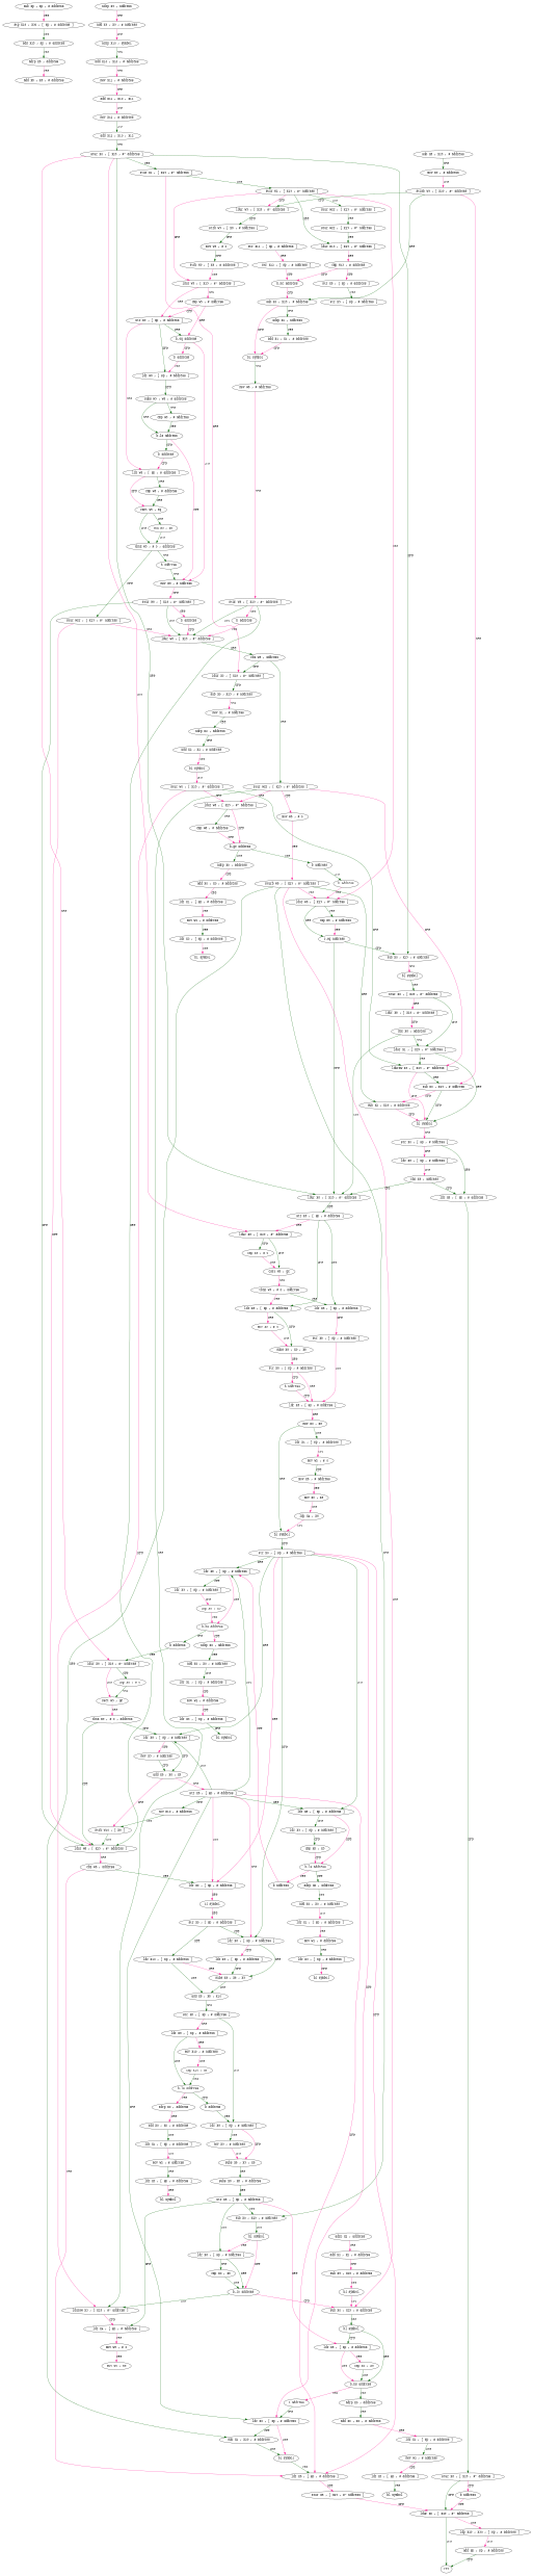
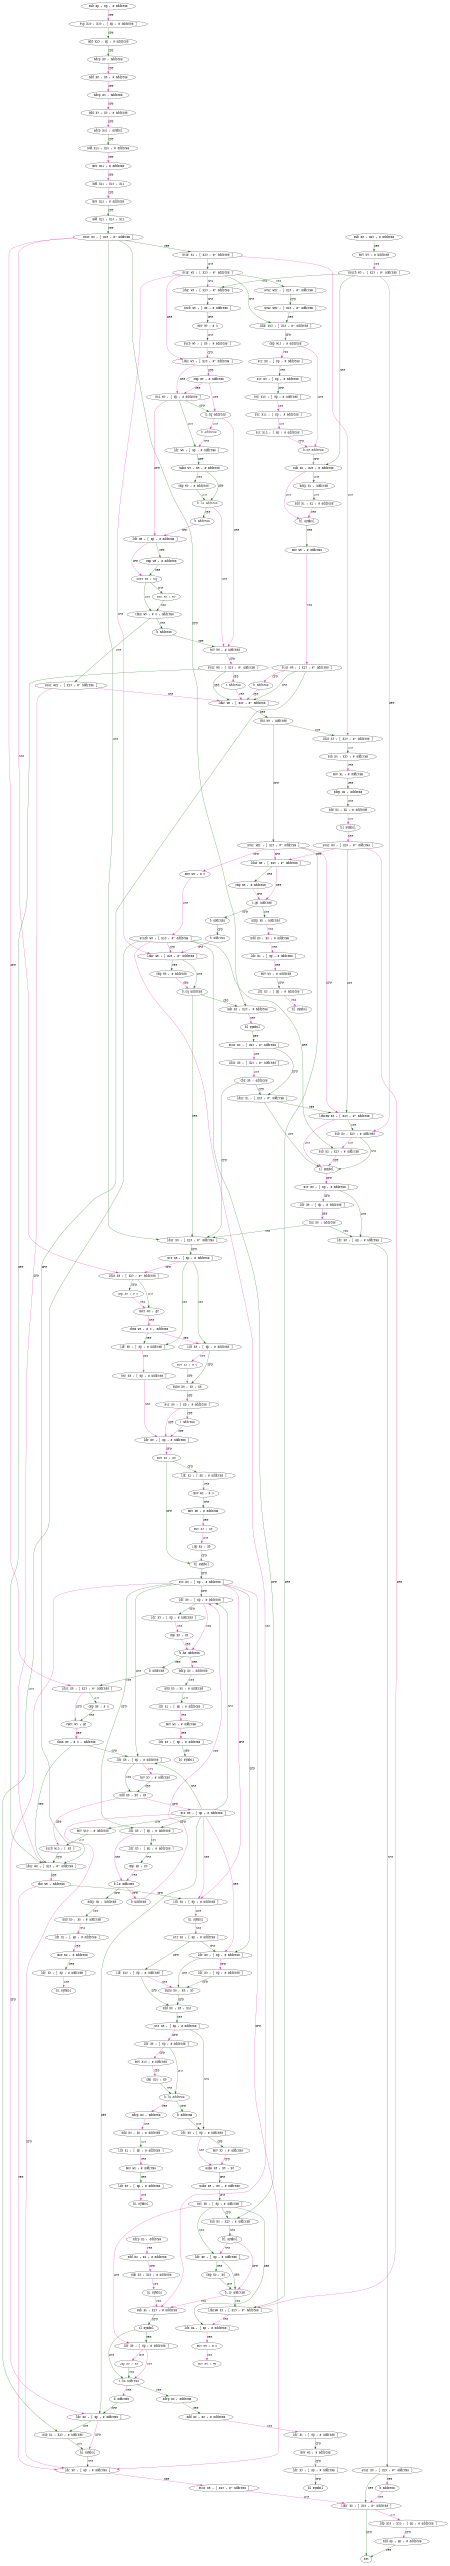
  digraph {
    fontname="Courier Prime"
    node [fontname="Courier Prime"]
    edge [color=darkgreen fontname="Courier Prime"]
    n1 [label="sub sp , sp , # address"]
    n2 [label="stp x29 , x30 , [ sp , # address ]"]
    n3 [label="add x29 , sp , # address"]
    n4 [label="adrp x8 , address"]
    n5 [label="add x8 , x8 , # address"]
    n6 [label="adrp x9 , address"]
    n7 [label="add x9 , x9 , # address"]
    n8 [label="adrp x10 , symbol"]
    n9 [label="add x10 , x10 , # address"]
    n10 [label="mov x11 , # address"]
    n11 [label="add x11 , x10 , x11"]
    n12 [label="mov x12 , # address"]
    n13 [label="add x12 , x10 , x12"]
    n14 [label="stur x0 , [ x29 , #- address ]"]
    n15 [label="stur x1 , [ x29 , #- address ]"]
    n16 [label="ldur x8 , [ x29 , #- address ]"]
    n17 [label="ldur x8 , [ x29 , #- address ]"]
    n18 [label="sub x0 , x29 , # address"]
    n19 [label="ldur x8 , [ x29 , #- address ]"]
    n20 [label="stur w2 , [ x29 , #- address ]"]
    n21 [label="ldur x3 , [ x29 , #- address ]"]
    n22 [label="str x8 , [ sp , # address ]"]
    n23 [label="cmp x8 , # 0"]
    n24 [label="cset w9 , ge"]
    n25 [label="bl symbol"]
    n26 [label="cmp x8 , # 0"]
    n27 [label="cset w9 , ge"]
    n28 [label="stur wzr , [ x29 , #- address ]"]
    n29 [label="ldur w13 , [ x29 , #- address ]"]
    n30 [label="ldur w9 , [ x29 , #- address ]"]
    n31 [label="ldur w9 , [ x29 , #- address ]"]
    n32 [label="ldur w8 , [ x29 , #- address ]"]
    n33 [label="sub x0 , x29 , # address"]
    n34 [label="stur wzr , [ x29 , #- address ]"]
    n35 [label="cmp w13 , # address"]
    n36 [label="strb w9 , [ x8 , # address ]"]
    n37 [label="cmp w9 , # address"]
    n38 [label="str w9 , [ sp , # address ]"]
    n39 [label="cmp w8 , # address"]
    n40 [label="b.eq address"]
    n41 [label="str x8 , [ sp , # address ]"]
    n42 [label="b.ne address"]
    n43 [label="str x9 , [ sp , # address ]"]
    n44 [label="sub x0 , x29 , # address"]
+   n45 [label="str x10 , [ sp , # address ]"]
    n46 [label="str x11 , [ sp , # address ]"]
    n47 [label="str x12 , [ sp , # address ]"]
    n48 [label="sub x8 , x29 , # address"]
    n49 [label="mov w9 , # address"]
    n50 [label="adrp x1 , address"]
    n51 [label="bl symbol"]
    n52 [label="sturb w9 , [ x29 , #- address ]"]
    n53 [label="add x1 , x1 , # address"]
    n54 [label="mov w8 , # address"]
    n55 [label="sub x0 , x29 , # address"]
    n56 [label="sub x2 , x29 , # address"]
    n57 [label="bl symbol"]
    n58 [label="mov w9 , # 0"]
    n59 [label="strb w9 , [ x8 , # address ]"]
    n60 [label="b.eq address"]
    n61 [label="ldr w8 , [ sp , # address ]"]
    n62 [label="ldr w8 , [ sp , # address ]"]
    n63 [label="mov w8 , # address"]
    n64 [label="b address"]
    n65 [label="subs w9 , w8 , # address"]
    n66 [label="cmp w8 , # address"]
    n67 [label="cset w9 , eq"]
    n68 [label="stur w8 , [ x29 , #- address ]"]
    n69 [label="ldur w8 , [ x29 , #- address ]"]
    n70 [label="ldur w8 , [ x29 , #- address ]"]
    n71 [label="b address"]
    n72 [label="stur w8 , [ x29 , #- address ]"]
    n73 [label="b address"]
    n74 [label="cbz w8 , address"]
    n75 [label="cbz w8 , address"]
    n76 [label="stur wzr , [ x29 , #- address ]"]
    n77 [label="cmp w9 , # address"]
    n78 [label="b.ls address"]
    n79 [label="mov w8 , # 0"]
    n80 [label="ldur w8 , [ x29 , #- address ]"]
    n81 [label="ldursw x3 , [ x29 , #- address ]"]
    n82 [label="ldursw x3 , [ x29 , #- address ]"]
    n83 [label="sturb w8 , [ x29 , #- address ]"]
    n84 [label="cmp w8 , # address"]
    n85 [label="b.ge address"]
    n86 [label="ldr x4 , [ sp , # address ]"]
    n87 [label="mov x1 , # address"]
    n88 [label="b address"]
    n89 [label="sub x0 , x29 , # address"]
    n90 [label="sub x0 , x29 , # address"]
    n91 [label="sub x1 , x29 , # address"]
    n92 [label="bl symbol"]
    n93 [label="bl symbol"]
    n94 [label="bl symbol"]
    n95 [label="adrp x2 , address"]
    n96 [label="add x2 , x2 , # address"]
    n97 [label="bl symbol"]
    n98 [label="stur w0 , [ x29 , #- address ]"]
    n99 [label="adrp x0 , address"]
    n100 [label="b address"]
    n101 [label="add x0 , x0 , # address"]
    n102 [label="b address"]
    n103 [label="ldr x1 , [ sp , # address ]"]
    n104 [label="mvn w9 , w9"]
    n105 [label="tbnz w9 , # 0 , address"]
    n106 [label="ldr x8 , [ sp , # address ]"]
    n107 [label="ldr x8 , [ sp , # address ]"]
    n108 [label="str x8 , [ sp , # address ]"]
    n109 [label="mov x9 , # 0"]
    n110 [label="subs x8 , x9 , x8"]
    n111 [label="tbnz w9 , # 0 , address"]
    n112 [label="ldr x8 , [ sp , # address ]"]
    n113 [label="str x8 , [ sp , # address ]"]
    n114 [label="stur x0 , [ x29 , #- address ]"]
    n115 [label="ldur x8 , [ x29 , #- address ]"]
    n116 [label="ldur x1 , [ x29 , #- address ]"]
    n117 [label="cbz x8 , address"]
    n118 [label="str x0 , [ sp , # address ]"]
    n119 [label="mov w2 , # address"]
    n120 [label="ldr x3 , [ sp , # address ]"]
    n121 [label="bl symbol"]
    n122 [label="stur wzr , [ x29 , #- address ]"]
    n123 [label="b address"]
    n124 [label="mov x0 , x8"]
    n125 [label="ldr x1 , [ sp , # address ]"]
    n126 [label="bl symbol"]
    n127 [label="b address"]
    n128 [label="ldr x8 , [ sp , # address ]"]
    n129 [label="ldr x8 , [ sp , # address ]"]
    n130 [label="cbz x8 , address"]
    n131 [label="stur x8 , [ x29 , #- address ]"]
    n132 [label="b address"]
    n133 [label="ldur x0 , [ x29 , #- address ]"]
    n134 [label="adrp x0 , address"]
    n135 [label="add x0 , x0 , # address"]
    n136 [label="ldr x1 , [ sp , # address ]"]
    n137 [label="mov w2 , # address"]
    n138 [label="ldr x3 , [ sp , # address ]"]
    n139 [label="bl symbol"]
    n140 [label="b address"]
    n141 [label="ldr x8 , [ sp , # address ]"]
    n142 [label="ldr x9 , [ sp , # address ]"]
    n143 [label="b.hs address"]
    n144 [label="cmp x8 , x9"]
    n145 [label="adrp x0 , address"]
    n146 [label="b address"]
    n147 [label="mov w2 , # 0"]
    n148 [label="str x0 , [ sp , # address ]"]
    n149 [label="mov x8 , # address"]
    n150 [label="mov x3 , x8"]
    n151 [label="ldp x4 , x8"]
    n152 [label="ldr x8 , [ sp , # address ]"]
    n153 [label="ldr x8 , [ sp , # address ]"]
    n154 [label="ldr x8 , [ sp , # address ]"]
    n155 [label="ldr x0 , [ sp , # address ]"]
    n156 [label="ldr x8 , [ sp , # address ]"]
    n157 [label="ldr x0 , [ sp , # address ]"]
    n158 [label="ldr x9 , [ sp , # address ]"]
    n159 [label="b.ls address"]
    n160 [label="mov x9 , # address"]
    n161 [label="add x8 , x8 , x9"]
    n162 [label="stur x8 , [ x29 , #- address ]"]
    n163 [label="bl symbol"]
    n164 [label="ldr x9 , [ sp , # address ]"]
    n165 [label="subs x8 , x8 , x9"]
    n166 [label="cmp x8 , x9"]
    n167 [label="ldp x29 , x30 , [ sp , # address ]"]
    n168 [label=ret]
    n169 [label="add sp , sp , # address"]
    n170 [label="add x0 , x0 , # address"]
    n171 [label="ldr x1 , [ sp , # address ]"]
    n172 [label="mov w2 , # address"]
    n173 [label="ldr x3 , [ sp , # address ]"]
    n174 [label="bl symbol"]
    n175 [label="tbnz w9 , # 0 , address"]
    n176 [label="str x8 , [ sp , # address ]"]
    n177 [label="strb w10 , [ x8 ]"]
    n178 [label="str x0 , [ sp , # address ]"]
    n179 [label="mov w10 , # address"]
    n180 [label="ldr x10 , [ sp , # address ]"]
    n181 [label="add x8 , x8 , x10"]
    n182 [label="str x8 , [ sp , # address ]"]
    n183 [label="ldr x8 , [ sp , # address ]"]
    n184 [label="ldr x8 , [ sp , # address ]"]
    n185 [label="mov x10 , # address"]
    n186 [label="b.ls address"]
    n187 [label="mov x9 , # address"]
    n188 [label="subs x8 , x9 , x8"]
    n189 [label="cmp x10 , x8"]
    n190 [label="adrp x0 , address"]
    n191 [label="b address"]
    n192 [label="add x0 , x0 , # address"]
    n193 [label="ldr x1 , [ sp , # address ]"]
    n194 [label="mov w2 , # address"]
    n195 [label="ldr x3 , [ sp , # address ]"]
    n196 [label="bl symbol"]
    n197 [label="subs x8 , x8 , # address"]
    n198 [label="str x8 , [ sp , # address ]"]
    n199 [label="ldr x8 , [ sp , # address ]"]
    n200 [label="ldr x8 , [ sp , # address ]"]
    n201 [label="b.lo address"]
    n202 [label="cmp x0 , x8"]
    n203 [label="b.hs address"]
    n204 [label="cmp x0 , x8"]
    n205 [label="mov w8 , # 0"]
    n206 [label="adrp x0 , address"]
    n207 [label="b address"]
    n208 [label="add x0 , x0 , # address"]
    n209 [label="ldr x1 , [ sp , # address ]"]
    n210 [label="mov w0 , w8"]
    n211 [label="adrp x2 , address"]
    n212 [label="add x2 , x2 , # address"]
    n213 [label="sub x5 , x29 , # address"]
    n214 [label="bl symbol"]
    n215 [label="mov w2 , # address"]
    n216 [label="ldr x3 , [ sp , # address ]"]
    n217 [label="bl symbol"]
    n1 -> n2 [color=deeppink label=CFG]
    n2 -> n3 [label=CFG]
    n3 -> n4 [label=CFG]
    n4 -> n5 [color=deeppink label=CFG]
+   n5 -> n6 [color=deeppink label=CFG]
    n6 -> n7 [color=deeppink label=CFG]
    n7 -> n8 [color=deeppink label=DFG]
    n8 -> n9 [label=CFG]
    n9 -> n10 [color=deeppink label=CFG]
    n10 -> n11 [color=deeppink label=CFG]
    n11 -> n12 [color=deeppink label=CFG]
    n12 -> n13 [label=CFG]
    n13 -> n14 [label=CFG]
    n14 -> n15 [label=CFG]
    n14 -> n16 [label=DFG]
    n14 -> n17 [color=deeppink label=DFG]
    n14 -> n18 [label=DFG]
    n14 -> n19 [color=deeppink label=DFG]
    n15 -> n20 [label=CFG]
    n15 -> n21 [color=deeppink label=DFG]
    n16 -> n22 [label=DFG]
    n17 -> n23 [label=CFG]
    n17 -> n24 [label=DFG]
    n18 -> n25 [color=deeppink label=DFG]
    n19 -> n26 [label=CFG]
    n19 -> n27 [color=deeppink label=DFG]
    n20 -> n28 [label=CFG]
    n20 -> n29 [label=DFG]
    n20 -> n30 [color=deeppink label=DFG]
    n20 -> n31 [color=deeppink label=DFG]
    n20 -> n32 [color=deeppink label=DFG]
    n21 -> n33 [label=CFG]
    n22 -> n17 [color=deeppink label=CFG]
    n22 -> n106 [label=DFG]
    n22 -> n107 [label=DFG]
    n23 -> n24 [color=deeppink label=CFG]
    n24 -> n111 [color=deeppink label=DFG]
    n25 -> n114 [label=DFG]
    n26 -> n27 [label=CFG]
    n27 -> n175 [color=deeppink label=DFG]
    n28 -> n34 [label=CFG]
    n29 -> n35 [color=deeppink label=DFG]
    n30 -> n36 [label=DFG]
    n31 -> n37 [color=deeppink label=DFG]
    n31 -> n38 [color=deeppink label=DFG]
    n32 -> n39 [label=CFG]
    n32 -> n40 [label=DFG]
    n33 -> n87 [color=deeppink label=CFG]
    n34 -> n29 [label=CFG]
    n35 -> n41 [color=deeppink label=CFG]
    n35 -> n42 [color=deeppink label=DFG]
    n36 -> n58 [label=CFG]
    n37 -> n38 [color=deeppink label=CFG]
    n37 -> n60 [color=deeppink label=DFG]
    n38 -> n60 [label=CFG]
    n38 -> n61 [label=DFG]
    n38 -> n62 [color=deeppink label=DFG]
    n39 -> n40 [color=deeppink label=CFG]
    n40 -> n16 [label=CFG]
    n40 -> n18 [label=CFG]
    n41 -> n43 [label=CFG]
    n42 -> n44 [color=deeppink label=CFG]
+   n43 -> n45 [label=CFG]
    n44 -> n50 [label=CFG]
    n44 -> n51 [color=deeppink label=DFG]
+   n45 -> n46 [color=deeppink label=CFG]
    n46 -> n47 [color=deeppink label=CFG]
    n47 -> n42 [color=deeppink label=CFG]
    n48 -> n49 [label=CFG]
    n49 -> n52 [color=deeppink label=CFG]
    n50 -> n53 [label=CFG]
    n51 -> n54 [label=CFG]
    n52 -> n30 [label=CFG]
    n52 -> n44 [label=DFG]
    n52 -> n55 [color=deeppink label=DFG]
    n53 -> n51 [color=deeppink label=CFG]
    n54 -> n72 [color=deeppink label=CFG]
    n55 -> n56 [color=deeppink label=CFG]
    n55 -> n57 [label=DFG]
    n56 -> n57 [color=deeppink label=DFG]
    n57 -> n118 [color=deeppink label=DFG]
    n58 -> n59 [label=CFG]
    n59 -> n31 [color=deeppink label=CFG]
    n60 -> n63 [color=deeppink label=CFG]
    n60 -> n64 [color=deeppink label=CFG]
    n61 -> n65 [label=DFG]
    n62 -> n66 [label=CFG]
    n62 -> n67 [color=deeppink label=DFG]
    n63 -> n68 [color=deeppink label=CFG]
    n64 -> n61 [color=deeppink label=CFG]
    n65 -> n77 [label=CFG]
    n65 -> n78 [label=DFG]
    n66 -> n67 [label=CFG]
    n67 -> n104 [label=DFG]
    n67 -> n105 [label=DFG]
    n68 -> n69 [label=DFG]
    n68 -> n70 [label=DFG]
    n68 -> n71 [color=deeppink label=CFG]
    n69 -> n74 [label=DFG]
    n70 -> n75 [color=deeppink label=DFG]
    n71 -> n69 [color=deeppink label=CFG]
    n72 -> n69 [label=DFG]
    n72 -> n70 [label=DFG]
    n72 -> n73 [color=deeppink label=CFG]
    n73 -> n69 [color=deeppink label=CFG]
    n74 -> n21 [label=CFG]
    n74 -> n76 [label=CFG]
    n75 -> n154 [color=deeppink label=CFG]
    n75 -> n155 [label=CFG]
    n76 -> n79 [color=deeppink label=CFG]
    n76 -> n80 [color=deeppink label=DFG]
    n76 -> n81 [color=deeppink label=DFG]
    n76 -> n82 [label=DFG]
    n77 -> n78 [label=CFG]
    n78 -> n63 [color=deeppink label=CFG]
    n78 -> n88 [label=CFG]
    n79 -> n83 [color=deeppink label=CFG]
    n80 -> n84 [label=CFG]
    n80 -> n85 [color=deeppink label=DFG]
    n81 -> n55 [label=CFG]
    n81 -> n57 [color=deeppink label=DFG]
    n82 -> n86 [color=deeppink label=CFG]
    n83 -> n32 [color=deeppink label=CFG]
    n83 -> n56 [label=DFG]
    n83 -> n89 [label=DFG]
    n83 -> n90 [color=deeppink label=DFG]
    n83 -> n91 [label=DFG]
    n84 -> n85 [color=deeppink label=CFG]
    n85 -> n99 [label=CFG]
    n85 -> n100 [label=CFG]
    n86 -> n205 [color=deeppink label=CFG]
    n87 -> n95 [label=CFG]
    n88 -> n62 [color=deeppink label=CFG]
    n89 -> n92 [label=DFG]
    n90 -> n93 [label=DFG]
    n91 -> n94 [label=DFG]
    n92 -> n199 [color=deeppink label=CFG]
    n92 -> n201 [color=deeppink label=DFG]
    n93 -> n200 [label=CFG]
    n93 -> n203 [label=DFG]
    n94 -> n154 [label=CFG]
    n95 -> n96 [label=CFG]
    n96 -> n97 [color=deeppink label=CFG]
    n97 -> n98 [color=deeppink label=DFG]
    n98 -> n80 [color=deeppink label=DFG]
    n98 -> n81 [label=DFG]
    n98 -> n82 [color=deeppink label=DFG]
    n99 -> n101 [color=deeppink label=CFG]
    n100 -> n102 [label=CFG]
    n101 -> n103 [color=deeppink label=CFG]
    n102 -> n32 [color=deeppink label=CFG]
    n103 -> n119 [color=deeppink label=CFG]
    n104 -> n105 [label=DFG]
    n105 -> n122 [label=CFG]
    n105 -> n123 [label=CFG]
    n106 -> n108 [color=deeppink label=DFG]
    n107 -> n109 [color=deeppink label=CFG]
    n107 -> n110 [label=DFG]
    n108 -> n112 [color=deeppink label=DFG]
    n109 -> n110 [color=deeppink label=CFG]
    n110 -> n113 [color=deeppink label=DFG]
    n111 -> n106 [label=CFG]
    n111 -> n107 [color=deeppink label=CFG]
    n112 -> n124 [color=deeppink label=DFG]
    n113 -> n112 [color=deeppink label=DFG]
    n113 -> n127 [color=deeppink label=CFG]
    n114 -> n115 [color=deeppink label=DFG]
    n114 -> n116 [label=DFG]
    n115 -> n117 [color=deeppink label=DFG]
    n116 -> n57 [label=DFG]
    n116 -> n81 [label=CFG]
    n117 -> n16 [label=CFG]
    n117 -> n116 [label=CFG]
    n118 -> n128 [color=deeppink label=DFG]
    n118 -> n129 [label=DFG]
    n119 -> n120 [label=CFG]
    n120 -> n121 [color=deeppink label=CFG]
    n122 -> n69 [color=deeppink label=DFG]
    n122 -> n70 [color=deeppink label=DFG]
    n123 -> n63 [label=CFG]
    n124 -> n125 [label=CFG]
    n124 -> n126 [label=DFG]
    n125 -> n147 [color=deeppink label=CFG]
    n126 -> n148 [label=DFG]
    n127 -> n112 [color=deeppink label=CFG]
    n128 -> n130 [color=deeppink label=DFG]
    n129 -> n131 [label=DFG]
    n130 -> n16 [label=CFG]
    n130 -> n129 [label=CFG]
    n131 -> n132 [color=deeppink label=CFG]
    n131 -> n133 [label=DFG]
    n132 -> n133 [color=deeppink label=CFG]
    n133 -> n167 [color=deeppink label=CFG]
    n133 -> n168 [label=DFG]
    n134 -> n135 [label=CFG]
    n135 -> n136 [color=deeppink label=CFG]
    n136 -> n137 [color=deeppink label=CFG]
    n137 -> n138 [label=CFG]
    n138 -> n139 [color=deeppink label=CFG]
    n140 -> n141 [color=deeppink label=CFG]
    n141 -> n142 [label=CFG]
    n141 -> n143 [color=deeppink label=DFG]
    n142 -> n144 [color=deeppink label=CFG]
    n143 -> n145 [color=deeppink label=CFG]
    n143 -> n146 [label=CFG]
    n144 -> n143 [color=deeppink label=CFG]
    n145 -> n170 [label=CFG]
    n146 -> n19 [label=CFG]
    n147 -> n149 [label=CFG]
    n148 -> n141 [label=DFG]
    n148 -> n152 [label=DFG]
    n148 -> n153 [label=DFG]
    n148 -> n154 [color=deeppink label=DFG]
    n148 -> n155 [color=deeppink label=DFG]
    n148 -> n156 [label=DFG]
    n148 -> n157 [color=deeppink label=DFG]
    n149 -> n150 [color=deeppink label=CFG]
    n150 -> n151 [color=deeppink label=CFG]
    n151 -> n126 [color=deeppink label=CFG]
    n152 -> n158 [label=CFG]
    n152 -> n159 [color=deeppink label=DFG]
    n153 -> n160 [color=deeppink label=CFG]
    n153 -> n161 [label=DFG]
    n154 -> n162 [color=deeppink label=DFG]
    n155 -> n163 [color=deeppink label=DFG]
    n156 -> n164 [color=deeppink label=CFG]
    n156 -> n165 [label=DFG]
    n157 -> n91 [label=CFG]
    n157 -> n94 [color=deeppink label=DFG]
    n158 -> n166 [label=CFG]
    n159 -> n134 [label=CFG]
    n159 -> n140 [color=deeppink label=CFG]
    n160 -> n161 [label=CFG]
    n161 -> n176 [color=deeppink label=DFG]
    n161 -> n177 [color=deeppink label=DFG]
    n162 -> n133 [color=deeppink label=DFG]
    n163 -> n178 [color=deeppink label=DFG]
    n164 -> n165 [label=CFG]
    n165 -> n181 [label=DFG]
    n166 -> n159 [color=deeppink label=CFG]
    n167 -> n169 [color=deeppink label=DFG]
    n169 -> n168 [label=CFG]
    n170 -> n171 [label=CFG]
    n171 -> n172 [color=deeppink label=CFG]
    n172 -> n173 [color=deeppink label=CFG]
    n173 -> n174 [label=CFG]
    n175 -> n70 [label=CFG]
    n175 -> n153 [label=CFG]
    n176 -> n141 [label=DFG]
    n176 -> n152 [label=DFG]
    n176 -> n153 [label=DFG]
    n176 -> n154 [color=deeppink label=DFG]
    n176 -> n155 [color=deeppink label=DFG]
    n176 -> n156 [color=deeppink label=DFG]
    n176 -> n157 [label=DFG]
    n176 -> n179 [label=CFG]
    n177 -> n70 [label=CFG]
    n178 -> n156 [label=CFG]
    n178 -> n180 [label=DFG]
    n179 -> n177 [label=CFG]
    n180 -> n165 [color=deeppink label=CFG]
    n180 -> n181 [label=DFG]
    n181 -> n182 [label=DFG]
    n182 -> n183 [color=deeppink label=DFG]
    n182 -> n184 [label=DFG]
    n183 -> n185 [color=deeppink label=CFG]
    n183 -> n186 [label=DFG]
    n184 -> n187 [label=CFG]
    n184 -> n188 [color=deeppink label=DFG]
    n185 -> n189 [color=deeppink label=CFG]
    n186 -> n190 [color=deeppink label=CFG]
    n186 -> n191 [label=CFG]
    n187 -> n188 [color=deeppink label=CFG]
    n188 -> n197 [label=DFG]
    n189 -> n186 [label=CFG]
    n190 -> n192 [color=deeppink label=CFG]
    n191 -> n184 [label=CFG]
    n192 -> n193 [label=CFG]
    n193 -> n194 [color=deeppink label=CFG]
    n194 -> n195 [label=CFG]
    n195 -> n196 [color=deeppink label=CFG]
    n197 -> n198 [label=DFG]
    n198 -> n86 [label=DFG]
    n198 -> n89 [label=CFG]
    n198 -> n199 [label=DFG]
    n198 -> n200 [color=deeppink label=DFG]
    n199 -> n201 [label=DFG]
    n199 -> n202 [label=CFG]
    n200 -> n203 [color=deeppink label=DFG]
    n200 -> n204 [color=deeppink label=CFG]
    n201 -> n82 [label=CFG]
    n201 -> n90 [color=deeppink label=CFG]
    n202 -> n201 [label=CFG]
    n203 -> n206 [label=CFG]
    n203 -> n207 [color=deeppink label=CFG]
    n204 -> n203 [label=CFG]
    n205 -> n210 [color=deeppink label=CFG]
    n206 -> n208 [label=CFG]
    n207 -> n157 [label=CFG]
    n208 -> n209 [color=deeppink label=CFG]
    n209 -> n215 [label=CFG]
    n211 -> n212 [color=deeppink label=CFG]
    n212 -> n213 [color=deeppink label=CFG]
    n213 -> n214 [color=deeppink label=CFG]
    n214 -> n90 [color=deeppink label=CFG]
    n215 -> n216 [color=deeppink label=CFG]
    n216 -> n217 [label=CFG]
  }
